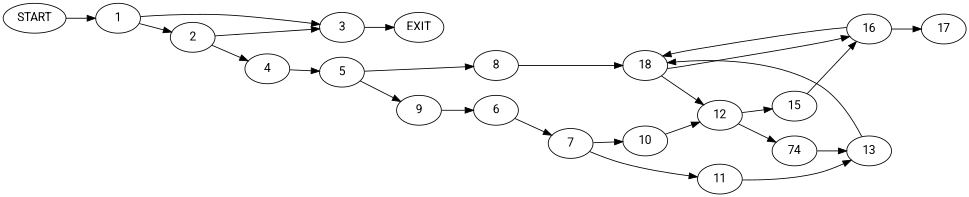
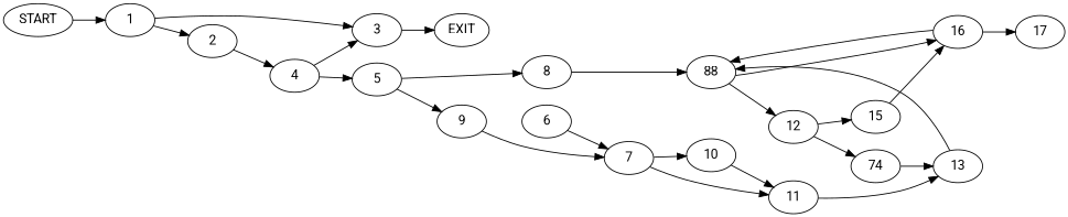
  digraph {
    fontname=Roboto
    rankdir=LR
    node [fontname=Roboto]
    edge [fontname=Roboto]
    n1 [label=START]
    1
    2
    3
    n5 [label=EXIT]
    4
    5
    8
    9
    6
    7
-   18
+   18 [label=88]
    10
    11
    12
    13
    n17 [label=74]
    15
    16
    17
    n1 -> 1
    1 -> 2
    1 -> 3
-   2 -> 3
+   4 -> 3
    2 -> 4
    3 -> n5
    4 -> 5
    5 -> 8
    5 -> 9
    8 -> 18
-   9 -> 6
+   9 -> 7
    6 -> 7
    7 -> 10
    7 -> 11
    18 -> 12
    18 -> 16
-   10 -> 12
+   10 -> 11
    11 -> 13
    12 -> n17
    12 -> 15
    13 -> 18
    n17 -> 13
    15 -> 16
    16 -> 18
    16 -> 17
  }
